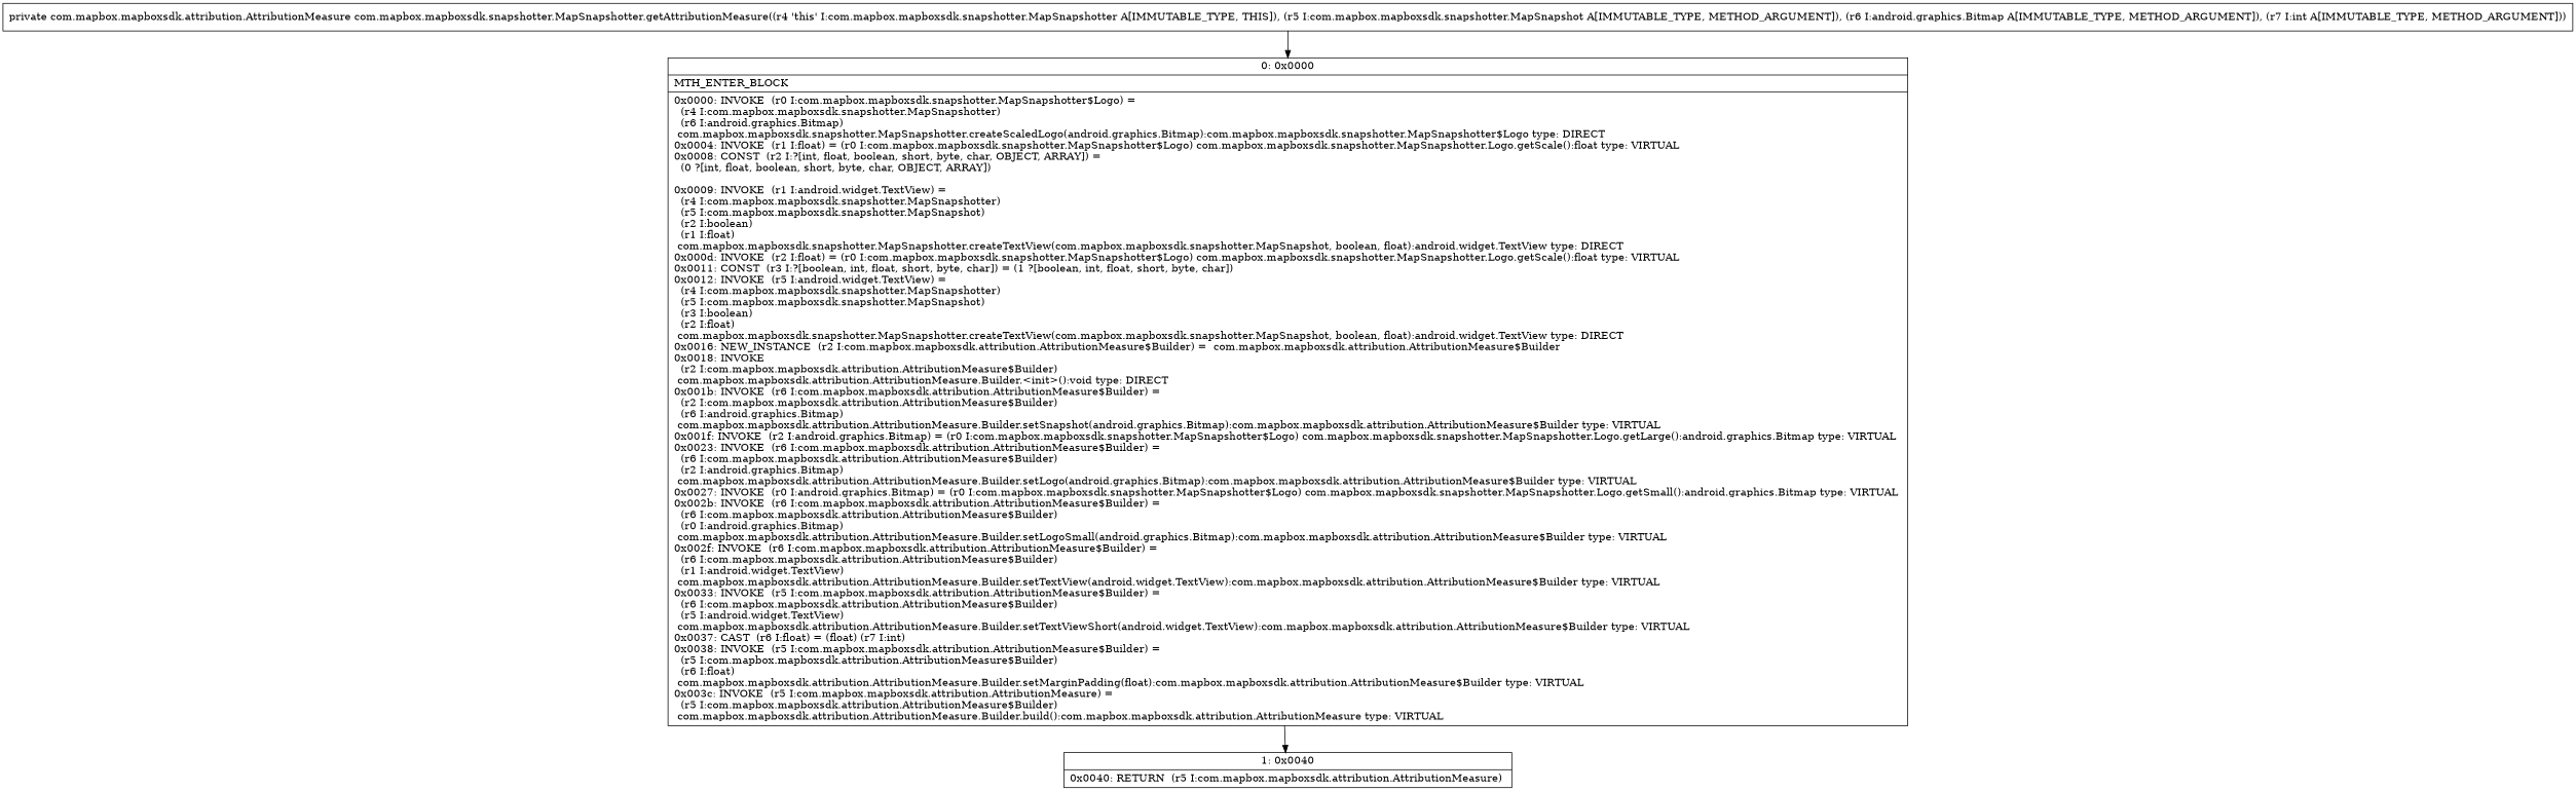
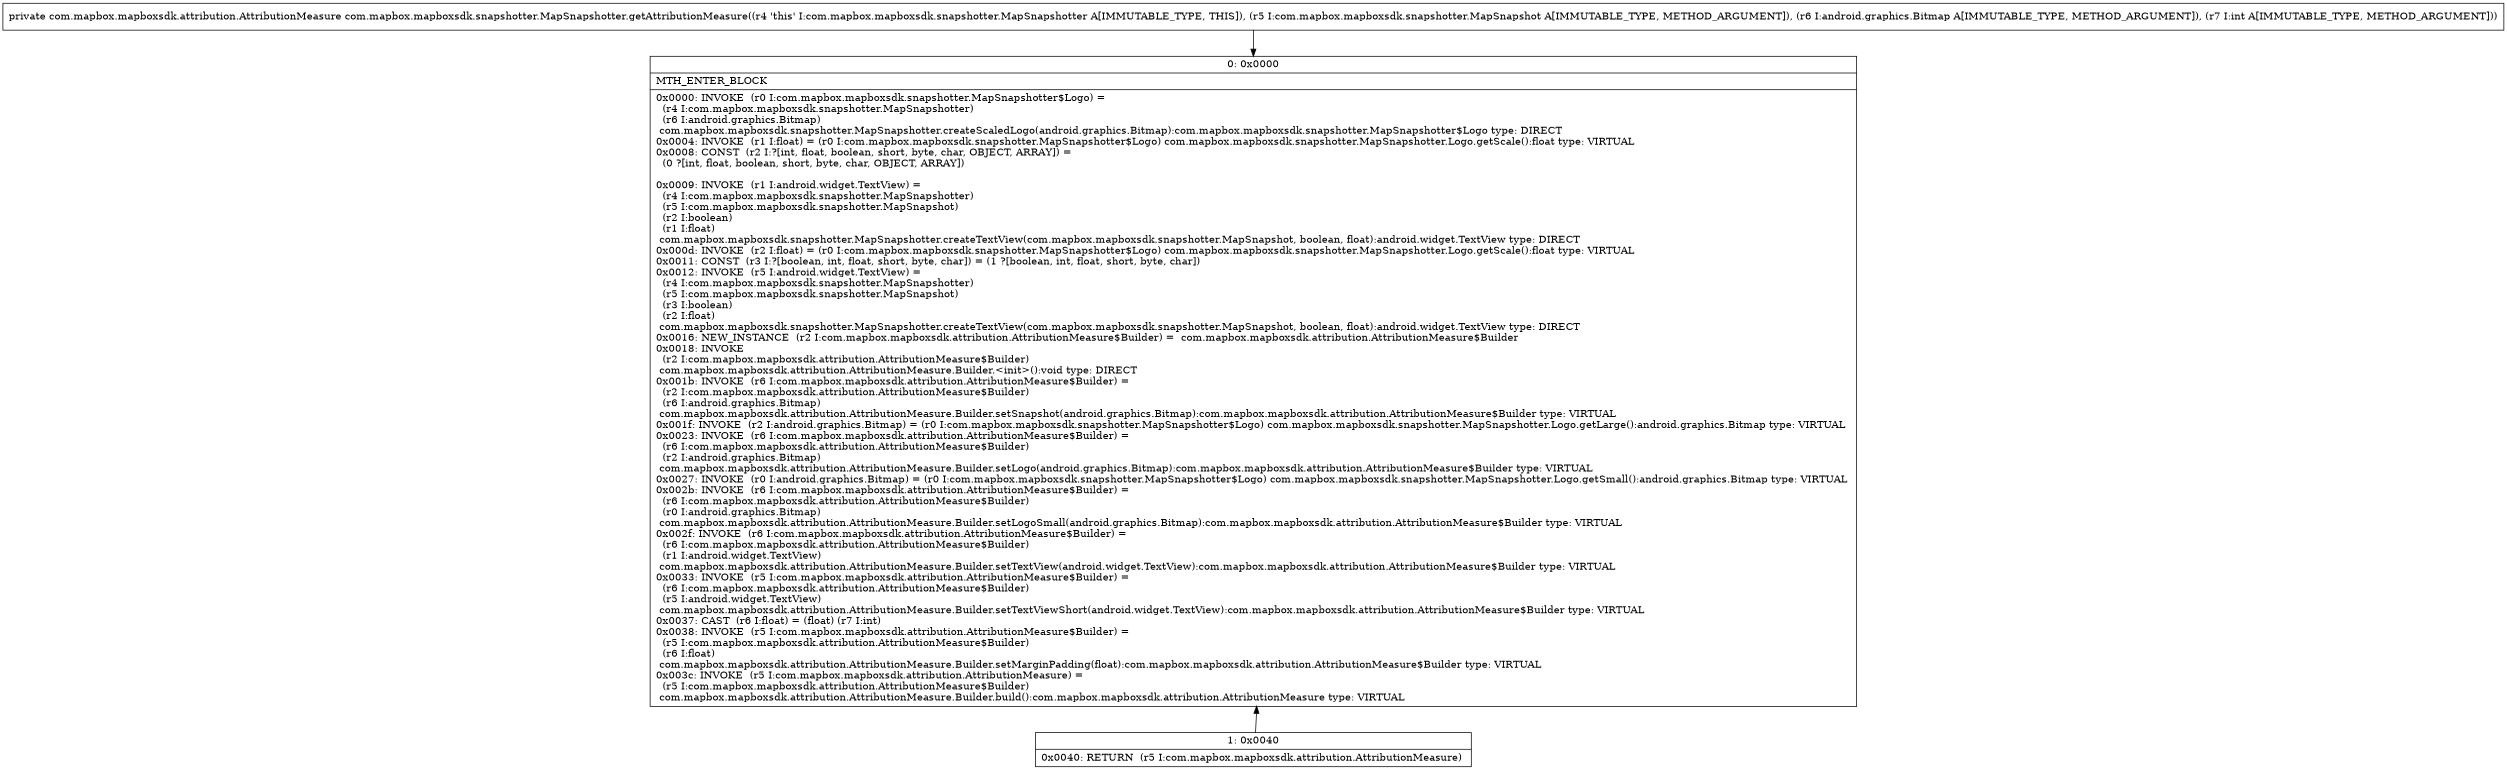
  digraph {
    node [shape=record]
    n1 [label="{0\:\ 0x0000|MTH_ENTER_BLOCK\l|0x0000: INVOKE  (r0 I:com.mapbox.mapboxsdk.snapshotter.MapSnapshotter$Logo) = \l  (r4 I:com.mapbox.mapboxsdk.snapshotter.MapSnapshotter)\l  (r6 I:android.graphics.Bitmap)\l com.mapbox.mapboxsdk.snapshotter.MapSnapshotter.createScaledLogo(android.graphics.Bitmap):com.mapbox.mapboxsdk.snapshotter.MapSnapshotter$Logo type: DIRECT \l0x0004: INVOKE  (r1 I:float) = (r0 I:com.mapbox.mapboxsdk.snapshotter.MapSnapshotter$Logo) com.mapbox.mapboxsdk.snapshotter.MapSnapshotter.Logo.getScale():float type: VIRTUAL \l0x0008: CONST  (r2 I:?[int, float, boolean, short, byte, char, OBJECT, ARRAY]) = \l  (0 ?[int, float, boolean, short, byte, char, OBJECT, ARRAY])\l \l0x0009: INVOKE  (r1 I:android.widget.TextView) = \l  (r4 I:com.mapbox.mapboxsdk.snapshotter.MapSnapshotter)\l  (r5 I:com.mapbox.mapboxsdk.snapshotter.MapSnapshot)\l  (r2 I:boolean)\l  (r1 I:float)\l com.mapbox.mapboxsdk.snapshotter.MapSnapshotter.createTextView(com.mapbox.mapboxsdk.snapshotter.MapSnapshot, boolean, float):android.widget.TextView type: DIRECT \l0x000d: INVOKE  (r2 I:float) = (r0 I:com.mapbox.mapboxsdk.snapshotter.MapSnapshotter$Logo) com.mapbox.mapboxsdk.snapshotter.MapSnapshotter.Logo.getScale():float type: VIRTUAL \l0x0011: CONST  (r3 I:?[boolean, int, float, short, byte, char]) = (1 ?[boolean, int, float, short, byte, char]) \l0x0012: INVOKE  (r5 I:android.widget.TextView) = \l  (r4 I:com.mapbox.mapboxsdk.snapshotter.MapSnapshotter)\l  (r5 I:com.mapbox.mapboxsdk.snapshotter.MapSnapshot)\l  (r3 I:boolean)\l  (r2 I:float)\l com.mapbox.mapboxsdk.snapshotter.MapSnapshotter.createTextView(com.mapbox.mapboxsdk.snapshotter.MapSnapshot, boolean, float):android.widget.TextView type: DIRECT \l0x0016: NEW_INSTANCE  (r2 I:com.mapbox.mapboxsdk.attribution.AttributionMeasure$Builder) =  com.mapbox.mapboxsdk.attribution.AttributionMeasure$Builder \l0x0018: INVOKE  \l  (r2 I:com.mapbox.mapboxsdk.attribution.AttributionMeasure$Builder)\l com.mapbox.mapboxsdk.attribution.AttributionMeasure.Builder.\<init\>():void type: DIRECT \l0x001b: INVOKE  (r6 I:com.mapbox.mapboxsdk.attribution.AttributionMeasure$Builder) = \l  (r2 I:com.mapbox.mapboxsdk.attribution.AttributionMeasure$Builder)\l  (r6 I:android.graphics.Bitmap)\l com.mapbox.mapboxsdk.attribution.AttributionMeasure.Builder.setSnapshot(android.graphics.Bitmap):com.mapbox.mapboxsdk.attribution.AttributionMeasure$Builder type: VIRTUAL \l0x001f: INVOKE  (r2 I:android.graphics.Bitmap) = (r0 I:com.mapbox.mapboxsdk.snapshotter.MapSnapshotter$Logo) com.mapbox.mapboxsdk.snapshotter.MapSnapshotter.Logo.getLarge():android.graphics.Bitmap type: VIRTUAL \l0x0023: INVOKE  (r6 I:com.mapbox.mapboxsdk.attribution.AttributionMeasure$Builder) = \l  (r6 I:com.mapbox.mapboxsdk.attribution.AttributionMeasure$Builder)\l  (r2 I:android.graphics.Bitmap)\l com.mapbox.mapboxsdk.attribution.AttributionMeasure.Builder.setLogo(android.graphics.Bitmap):com.mapbox.mapboxsdk.attribution.AttributionMeasure$Builder type: VIRTUAL \l0x0027: INVOKE  (r0 I:android.graphics.Bitmap) = (r0 I:com.mapbox.mapboxsdk.snapshotter.MapSnapshotter$Logo) com.mapbox.mapboxsdk.snapshotter.MapSnapshotter.Logo.getSmall():android.graphics.Bitmap type: VIRTUAL \l0x002b: INVOKE  (r6 I:com.mapbox.mapboxsdk.attribution.AttributionMeasure$Builder) = \l  (r6 I:com.mapbox.mapboxsdk.attribution.AttributionMeasure$Builder)\l  (r0 I:android.graphics.Bitmap)\l com.mapbox.mapboxsdk.attribution.AttributionMeasure.Builder.setLogoSmall(android.graphics.Bitmap):com.mapbox.mapboxsdk.attribution.AttributionMeasure$Builder type: VIRTUAL \l0x002f: INVOKE  (r6 I:com.mapbox.mapboxsdk.attribution.AttributionMeasure$Builder) = \l  (r6 I:com.mapbox.mapboxsdk.attribution.AttributionMeasure$Builder)\l  (r1 I:android.widget.TextView)\l com.mapbox.mapboxsdk.attribution.AttributionMeasure.Builder.setTextView(android.widget.TextView):com.mapbox.mapboxsdk.attribution.AttributionMeasure$Builder type: VIRTUAL \l0x0033: INVOKE  (r5 I:com.mapbox.mapboxsdk.attribution.AttributionMeasure$Builder) = \l  (r6 I:com.mapbox.mapboxsdk.attribution.AttributionMeasure$Builder)\l  (r5 I:android.widget.TextView)\l com.mapbox.mapboxsdk.attribution.AttributionMeasure.Builder.setTextViewShort(android.widget.TextView):com.mapbox.mapboxsdk.attribution.AttributionMeasure$Builder type: VIRTUAL \l0x0037: CAST  (r6 I:float) = (float) (r7 I:int) \l0x0038: INVOKE  (r5 I:com.mapbox.mapboxsdk.attribution.AttributionMeasure$Builder) = \l  (r5 I:com.mapbox.mapboxsdk.attribution.AttributionMeasure$Builder)\l  (r6 I:float)\l com.mapbox.mapboxsdk.attribution.AttributionMeasure.Builder.setMarginPadding(float):com.mapbox.mapboxsdk.attribution.AttributionMeasure$Builder type: VIRTUAL \l0x003c: INVOKE  (r5 I:com.mapbox.mapboxsdk.attribution.AttributionMeasure) = \l  (r5 I:com.mapbox.mapboxsdk.attribution.AttributionMeasure$Builder)\l com.mapbox.mapboxsdk.attribution.AttributionMeasure.Builder.build():com.mapbox.mapboxsdk.attribution.AttributionMeasure type: VIRTUAL \l}"]
    n2 [label="{1\:\ 0x0040|0x0040: RETURN  (r5 I:com.mapbox.mapboxsdk.attribution.AttributionMeasure) \l}"]
    n3 [label="{private com.mapbox.mapboxsdk.attribution.AttributionMeasure com.mapbox.mapboxsdk.snapshotter.MapSnapshotter.getAttributionMeasure((r4 'this' I:com.mapbox.mapboxsdk.snapshotter.MapSnapshotter A[IMMUTABLE_TYPE, THIS]), (r5 I:com.mapbox.mapboxsdk.snapshotter.MapSnapshot A[IMMUTABLE_TYPE, METHOD_ARGUMENT]), (r6 I:android.graphics.Bitmap A[IMMUTABLE_TYPE, METHOD_ARGUMENT]), (r7 I:int A[IMMUTABLE_TYPE, METHOD_ARGUMENT])) }"]
-   n1 -> n2
+   n2 -> n1
    n3 -> n1
  }
